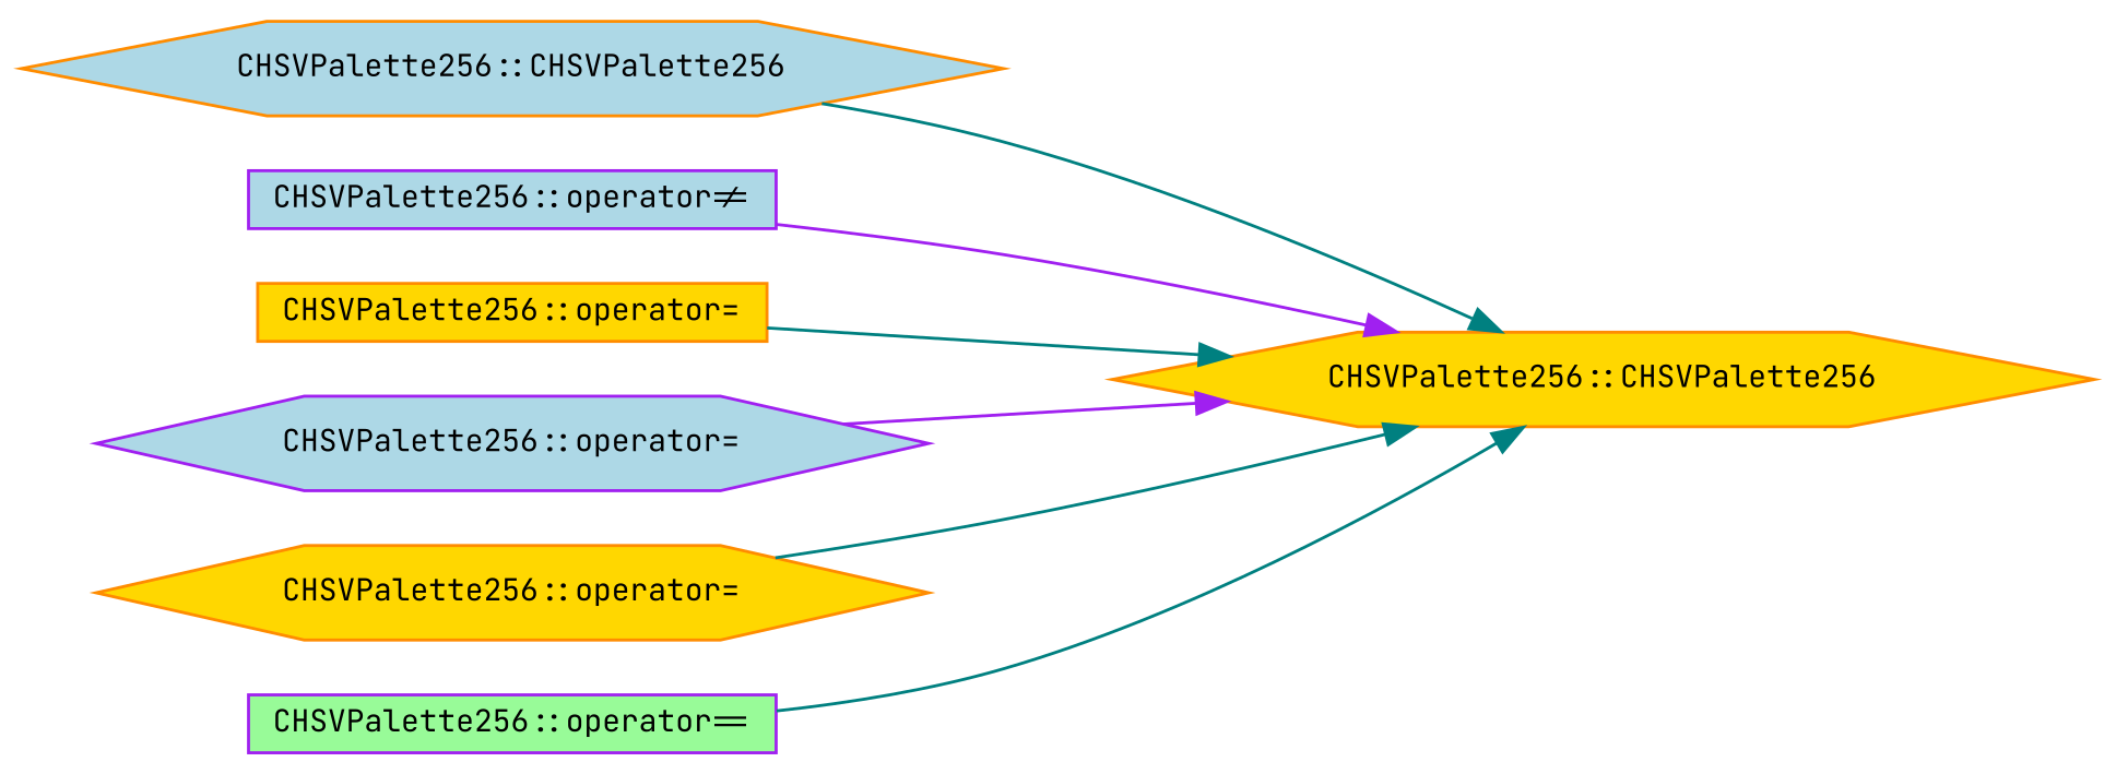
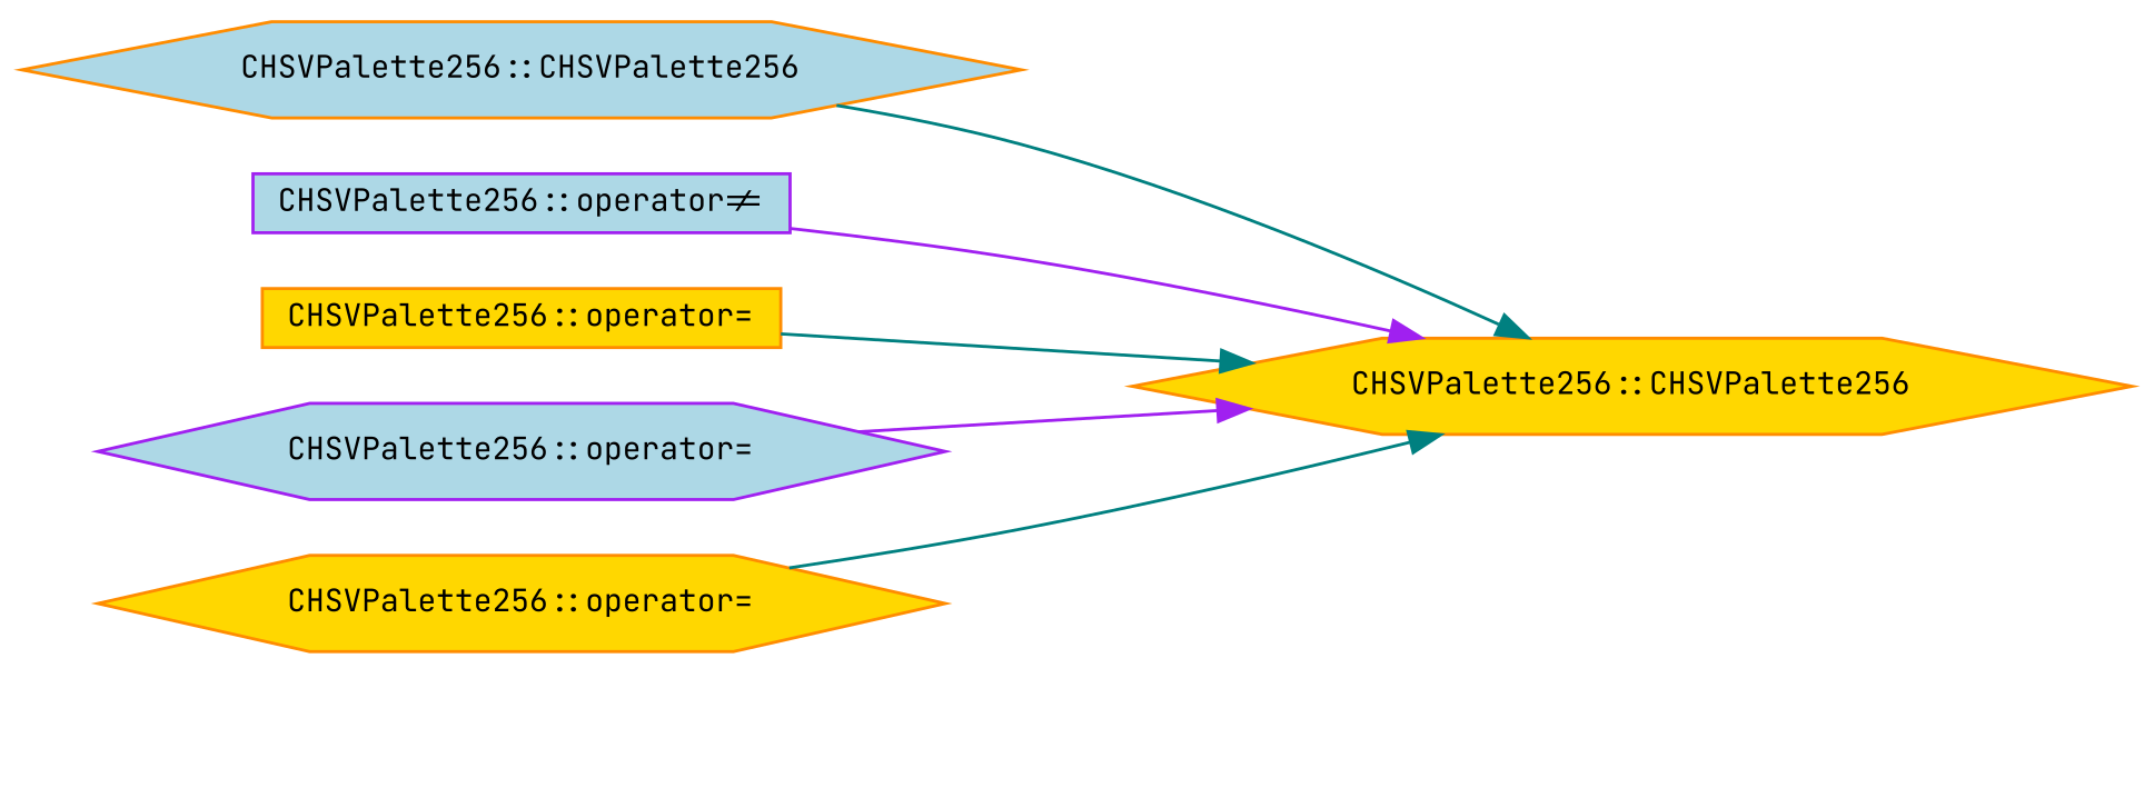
  digraph {
    rankdir=RL
    fontname="JetBrains Mono"
    node [color=darkorange fillcolor=gold fontname="JetBrains Mono" fontsize=10 shape=hexagon style=filled]
    edge [color=teal dir=back fontname="JetBrains Mono" fontsize=10 labelfontname=Helvetica labelfontsize=10 style=solid]
    n1 [fontcolor=black height=0.2 label="CHSVPalette256::CHSVPalette256" width=0.4]
    n2 [fillcolor=lightblue height=0.2 label="CHSVPalette256::CHSVPalette256" width=0.4]
    n3 [color=purple fillcolor=lightblue height=0.2 label="CHSVPalette256::operator!=" shape=box width=0.4]
    n4 [height=0.2 label="CHSVPalette256::operator=" shape=box width=0.4]
    n5 [color=purple fillcolor=lightblue height=0.2 label="CHSVPalette256::operator=" width=0.4]
    n6 [height=0.2 label="CHSVPalette256::operator=" width=0.4]
-   n7 [color=purple fillcolor=palegreen height=0.2 label="CHSVPalette256::operator==" shape=box width=0.4]
    n1 -> n2
    n1 -> n3 [color=purple]
    n1 -> n4
    n1 -> n5 [color=purple]
    n1 -> n6
-   n1 -> n7
  }
